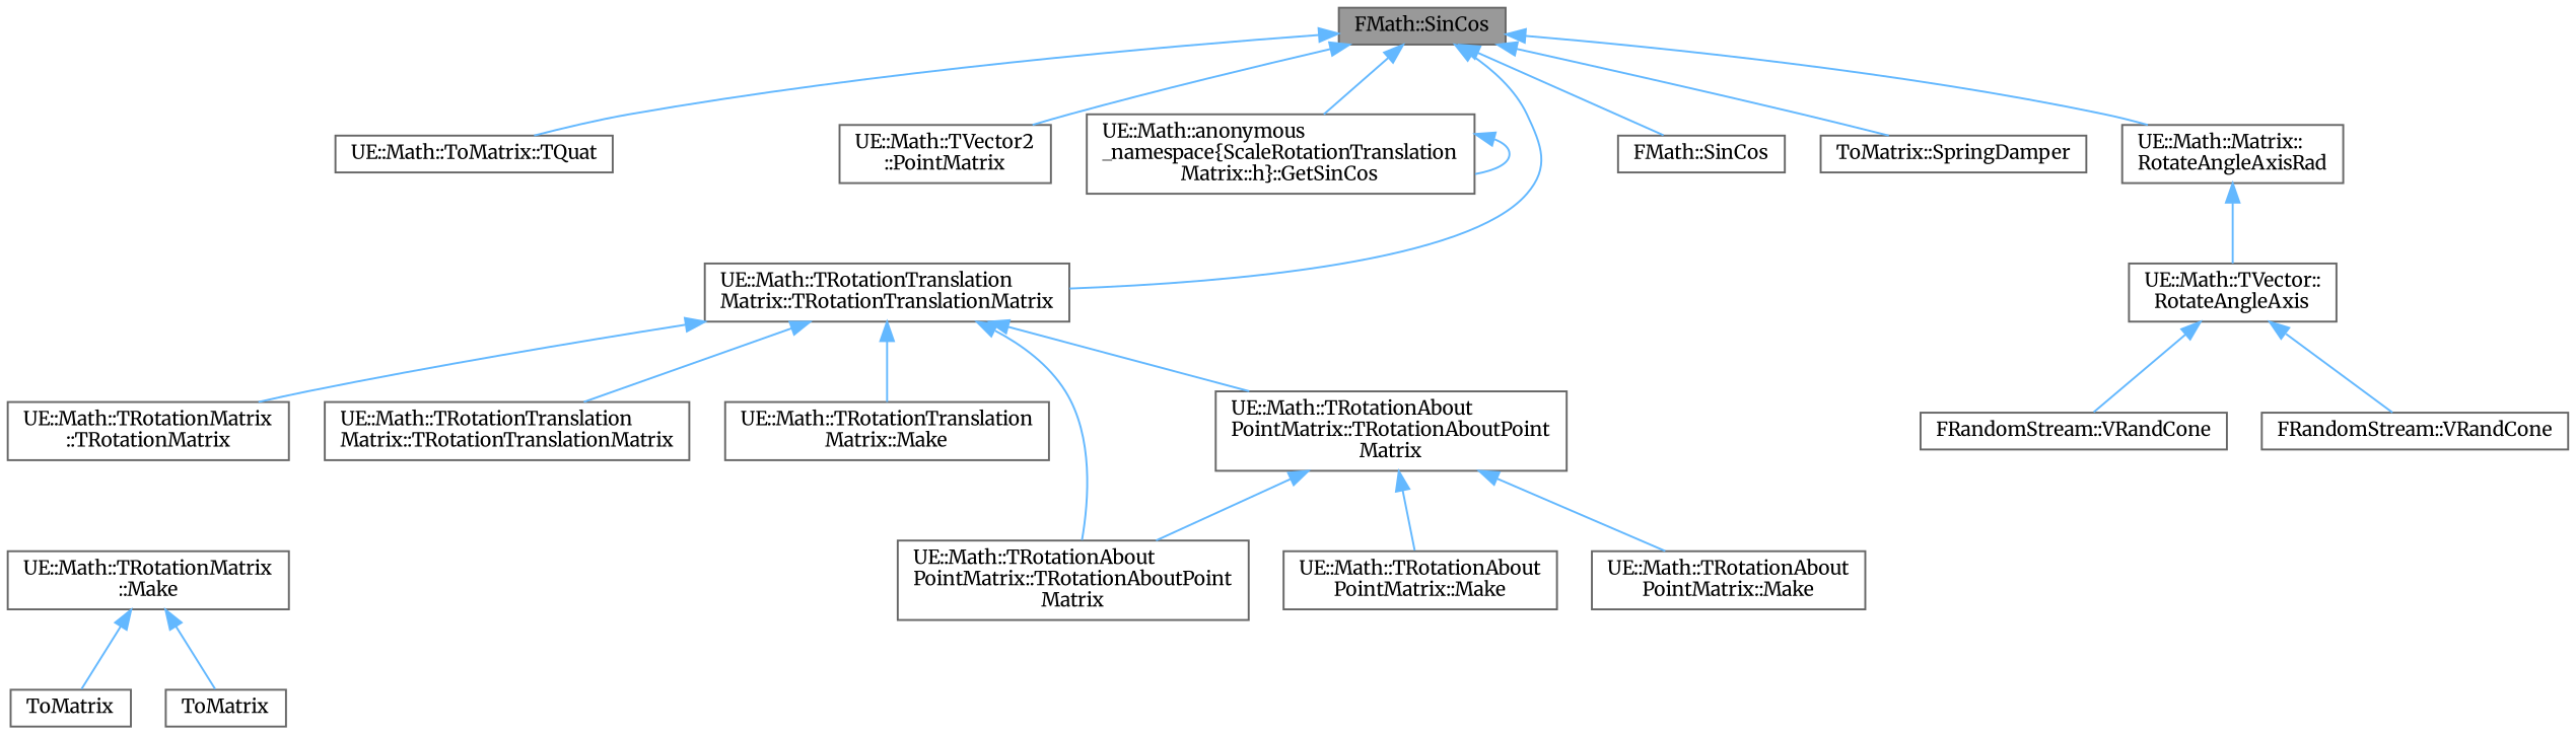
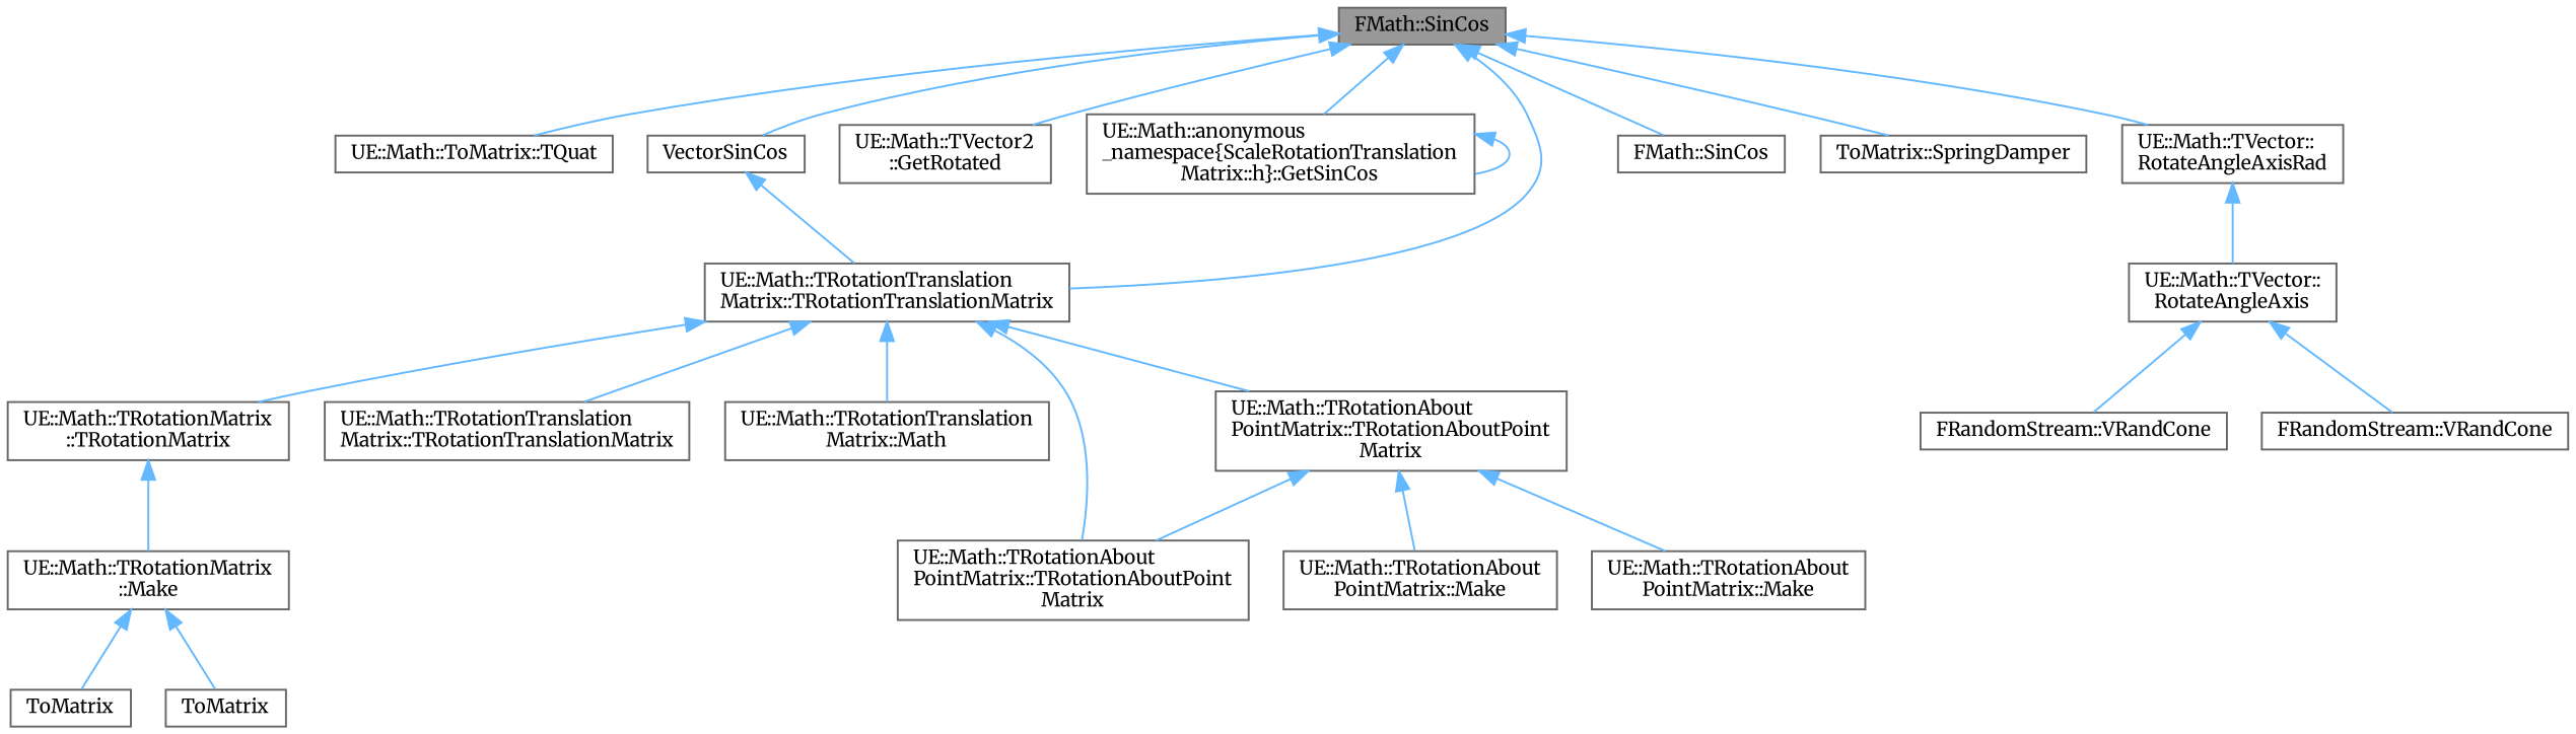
  digraph {
    fontname=Merriweather
    rankdir=TB
    node [color=grey40 fillcolor=white fontname=Merriweather fontsize=10 shape=box style=filled]
    edge [color=steelblue1 dir=back fontname=Merriweather fontsize=10 labelfontname=Helvetica labelfontsize=10 style=solid]
    n1 [color=gray40 fillcolor=grey60 fontcolor=black height=0.2 label="FMath::SinCos" width=0.4]
    n2 [height=0.2 label="UE::Math::ToMatrix::TQuat" width=0.4]
    n3 [height=0.2 label="UE::Math::TRotationTranslation\lMatrix::TRotationTranslationMatrix" width=0.4]
-   n4 [height=0.2 label="UE::Math::TVector2\l::PointMatrix" width=0.4]
+   n4 [height=0.2 label="UE::Math::TVector2\l::GetRotated" width=0.4]
    n5 [height=0.2 label="UE::Math::anonymous\l_namespace\{ScaleRotationTranslation\lMatrix::h\}::GetSinCos" width=0.4]
-   n6 [height=0.2 label="UE::Math::Matrix::\lRotateAngleAxisRad" width=0.4]
+   n6 [height=0.2 label="UE::Math::TVector::\lRotateAngleAxisRad" width=0.4]
    n7 [height=0.2 label="FMath::SinCos" width=0.4]
    n8 [height=0.2 label="ToMatrix::SpringDamper" width=0.4]
+   n9 [height=0.2 label=VectorSinCos width=0.4]
    n10 [height=0.2 label="UE::Math::TRotationAbout\lPointMatrix::TRotationAboutPoint\lMatrix" width=0.4]
    n11 [height=0.2 label="UE::Math::TRotationAbout\lPointMatrix::TRotationAboutPoint\lMatrix" width=0.4]
    n12 [height=0.2 label="UE::Math::TRotationMatrix\l::TRotationMatrix" width=0.4]
    n13 [height=0.2 label="UE::Math::TRotationTranslation\lMatrix::TRotationTranslationMatrix" width=0.4]
-   n14 [height=0.2 label="UE::Math::TRotationTranslation\lMatrix::Make" width=0.4]
+   n14 [height=0.2 label="UE::Math::TRotationTranslation\lMatrix::Math" width=0.4]
    n15 [height=0.2 label="UE::Math::TVector::\lRotateAngleAxis" width=0.4]
    n16 [height=0.2 label="UE::Math::TRotationAbout\lPointMatrix::Make" width=0.4]
    n17 [height=0.2 label="UE::Math::TRotationAbout\lPointMatrix::Make" width=0.4]
    n18 [height=0.2 label="UE::Math::TRotationMatrix\l::Make" width=0.4]
    n19 [height=0.2 label=ToMatrix width=0.4]
    n20 [height=0.2 label=ToMatrix width=0.4]
    n21 [height=0.2 label="FRandomStream::VRandCone" width=0.4]
    n22 [height=0.2 label="FRandomStream::VRandCone" width=0.4]
    n1 -> n2
    n1 -> n3
    n1 -> n4
    n1 -> n5
    n1 -> n6
    n1 -> n7
    n1 -> n8
+   n1 -> n9
    n3 -> n10
    n3 -> n11
    n3 -> n12
    n3 -> n13
    n3 -> n14
    n5 -> n5
    n6 -> n15
+   n9 -> n3
    n11 -> n10
    n11 -> n16
    n11 -> n17
+   n12 -> n18
    n15 -> n21
    n15 -> n22
    n18 -> n19
    n18 -> n20
  }
